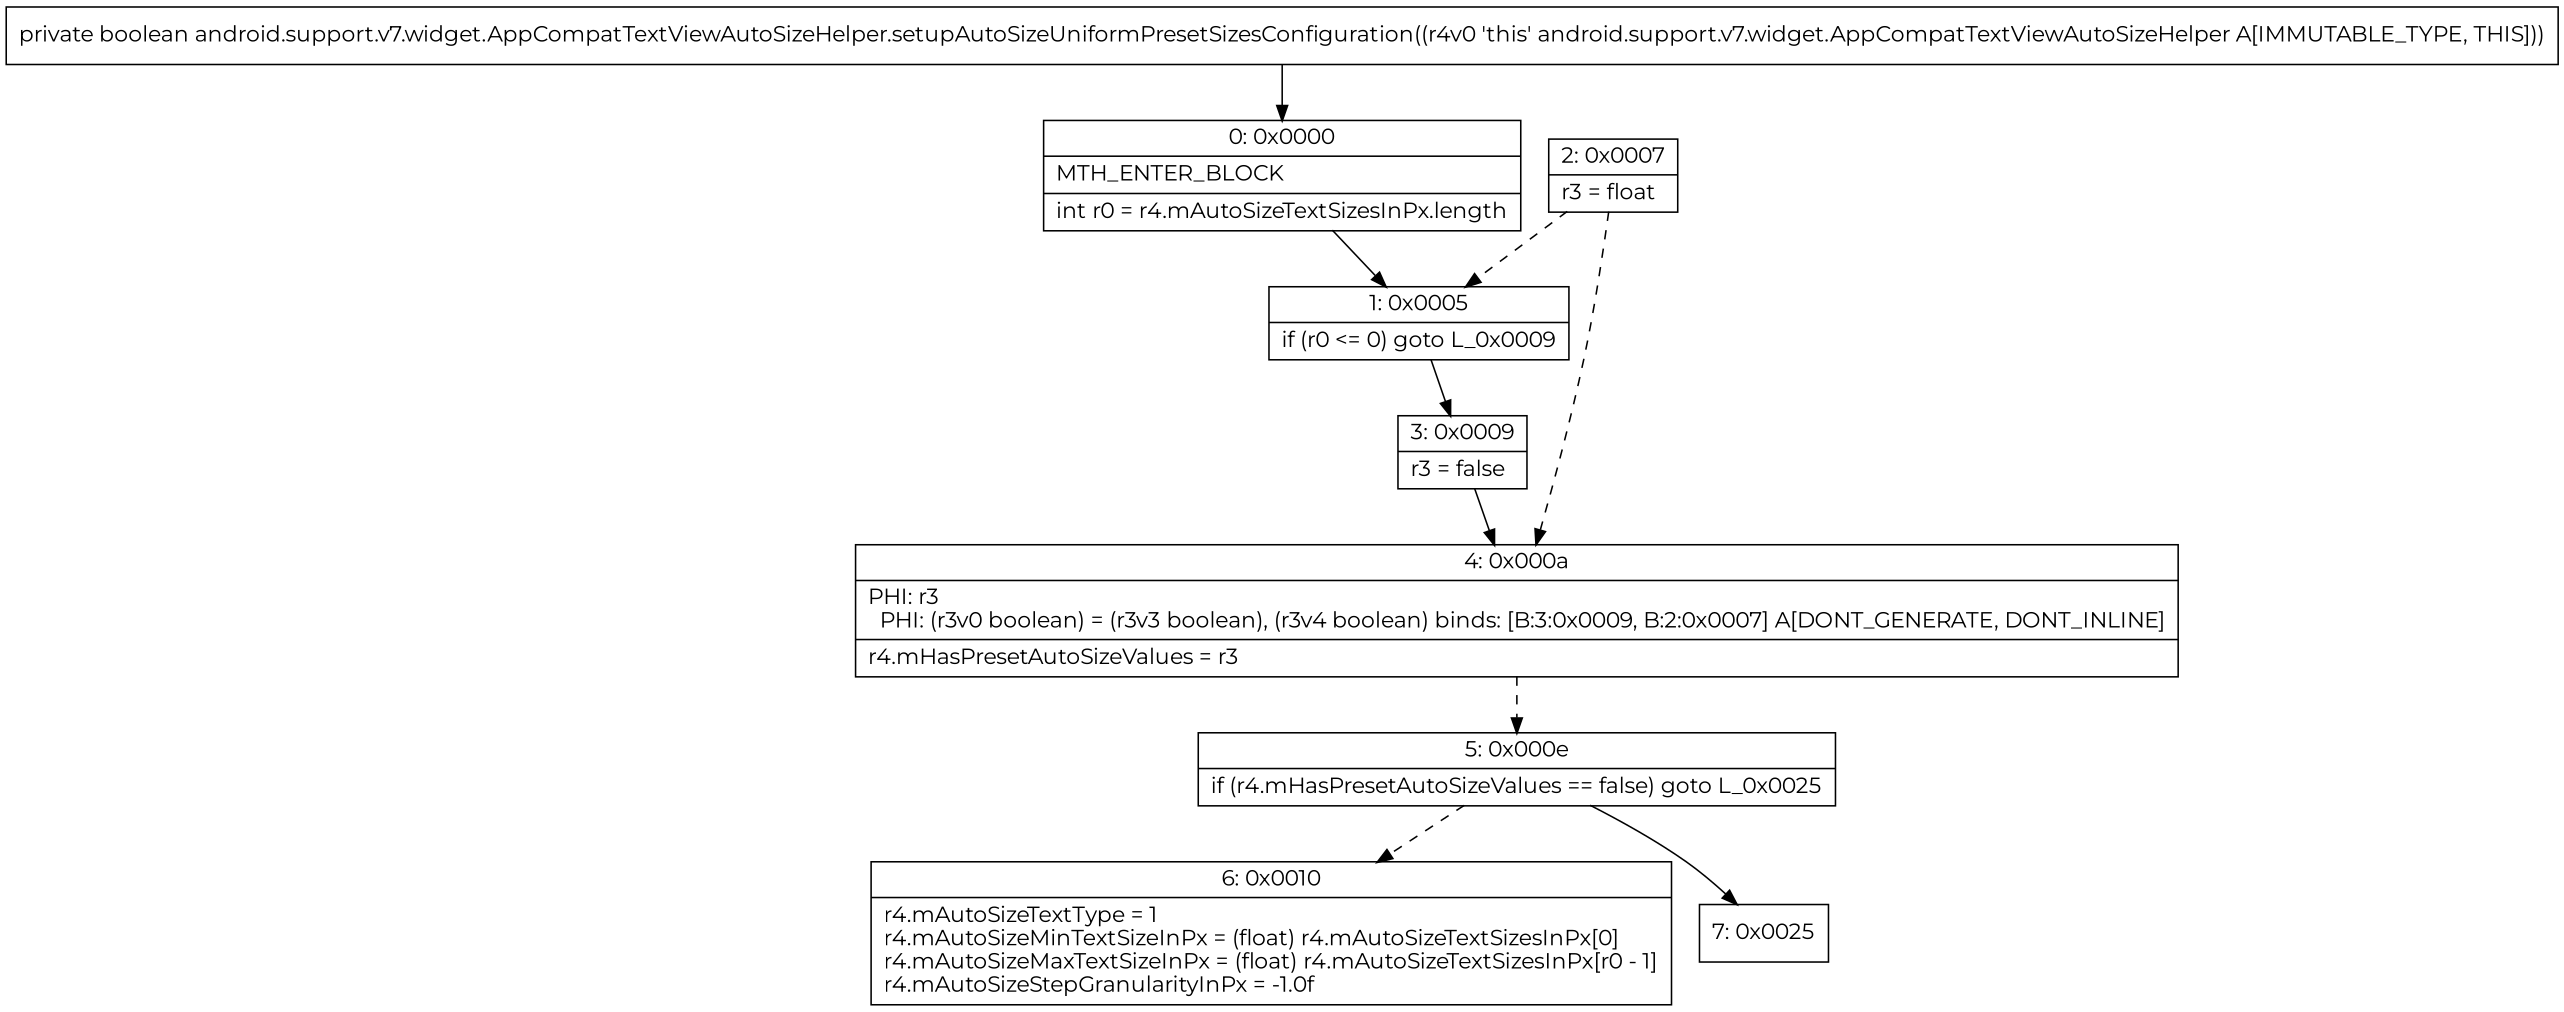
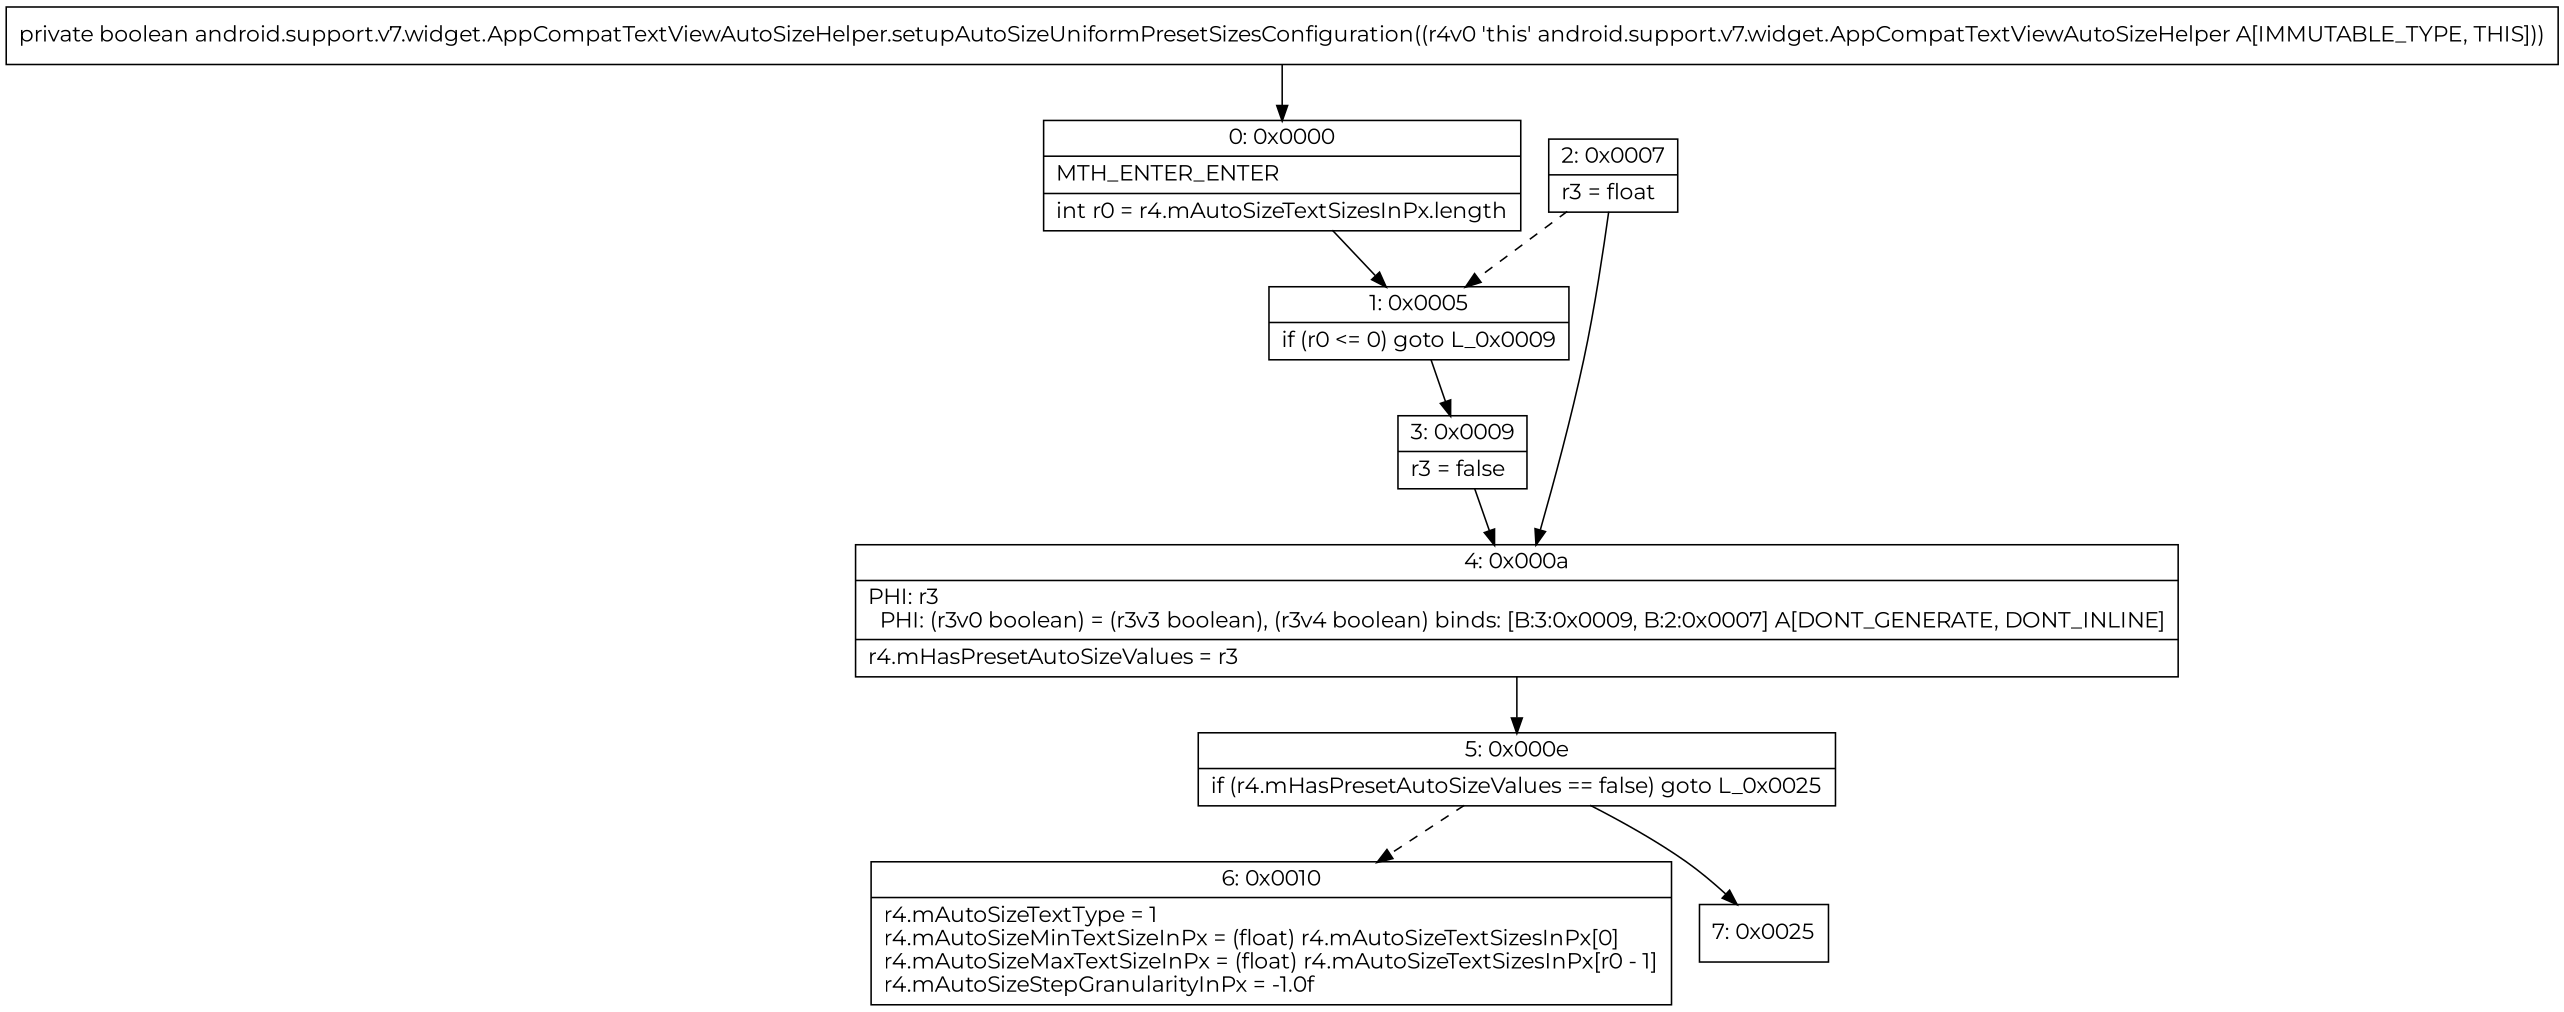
  digraph {
    fontname=Montserrat
    node [fontname=Montserrat shape=record]
    edge [fontname=Montserrat]
-   n1 [label="{0\:\ 0x0000|MTH_ENTER_BLOCK\l|int r0 = r4.mAutoSizeTextSizesInPx.length\l}"]
+   n1 [label="{0\:\ 0x0000|MTH_ENTER_ENTER\l|int r0 = r4.mAutoSizeTextSizesInPx.length\l}"]
    n2 [label="{1\:\ 0x0005|if (r0 \<= 0) goto L_0x0009\l}"]
    n3 [label="{3\:\ 0x0009|r3 = false\l}"]
    n4 [label="{2\:\ 0x0007|r3 = float\l}"]
    n5 [label="{4\:\ 0x000a|PHI: r3 \l  PHI: (r3v0 boolean) = (r3v3 boolean), (r3v4 boolean) binds: [B:3:0x0009, B:2:0x0007] A[DONT_GENERATE, DONT_INLINE]\l|r4.mHasPresetAutoSizeValues = r3\l}"]
    n6 [label="{5\:\ 0x000e|if (r4.mHasPresetAutoSizeValues == false) goto L_0x0025\l}"]
    n7 [label="{6\:\ 0x0010|r4.mAutoSizeTextType = 1\lr4.mAutoSizeMinTextSizeInPx = (float) r4.mAutoSizeTextSizesInPx[0]\lr4.mAutoSizeMaxTextSizeInPx = (float) r4.mAutoSizeTextSizesInPx[r0 \- 1]\lr4.mAutoSizeStepGranularityInPx = \-1.0f\l}"]
    n8 [label="{7\:\ 0x0025}"]
    n9 [label="{private boolean android.support.v7.widget.AppCompatTextViewAutoSizeHelper.setupAutoSizeUniformPresetSizesConfiguration((r4v0 'this' android.support.v7.widget.AppCompatTextViewAutoSizeHelper A[IMMUTABLE_TYPE, THIS])) }"]
    n1 -> n2
    n2 -> n3
    n3 -> n5
    n4 -> n2 [style=dashed]
-   n4 -> n5 [style=dashed]
-   n5 -> n6 [style=dashed]
+   n4 -> n5
+   n5 -> n6
    n6 -> n7 [style=dashed]
    n6 -> n8
    n9 -> n1
  }
